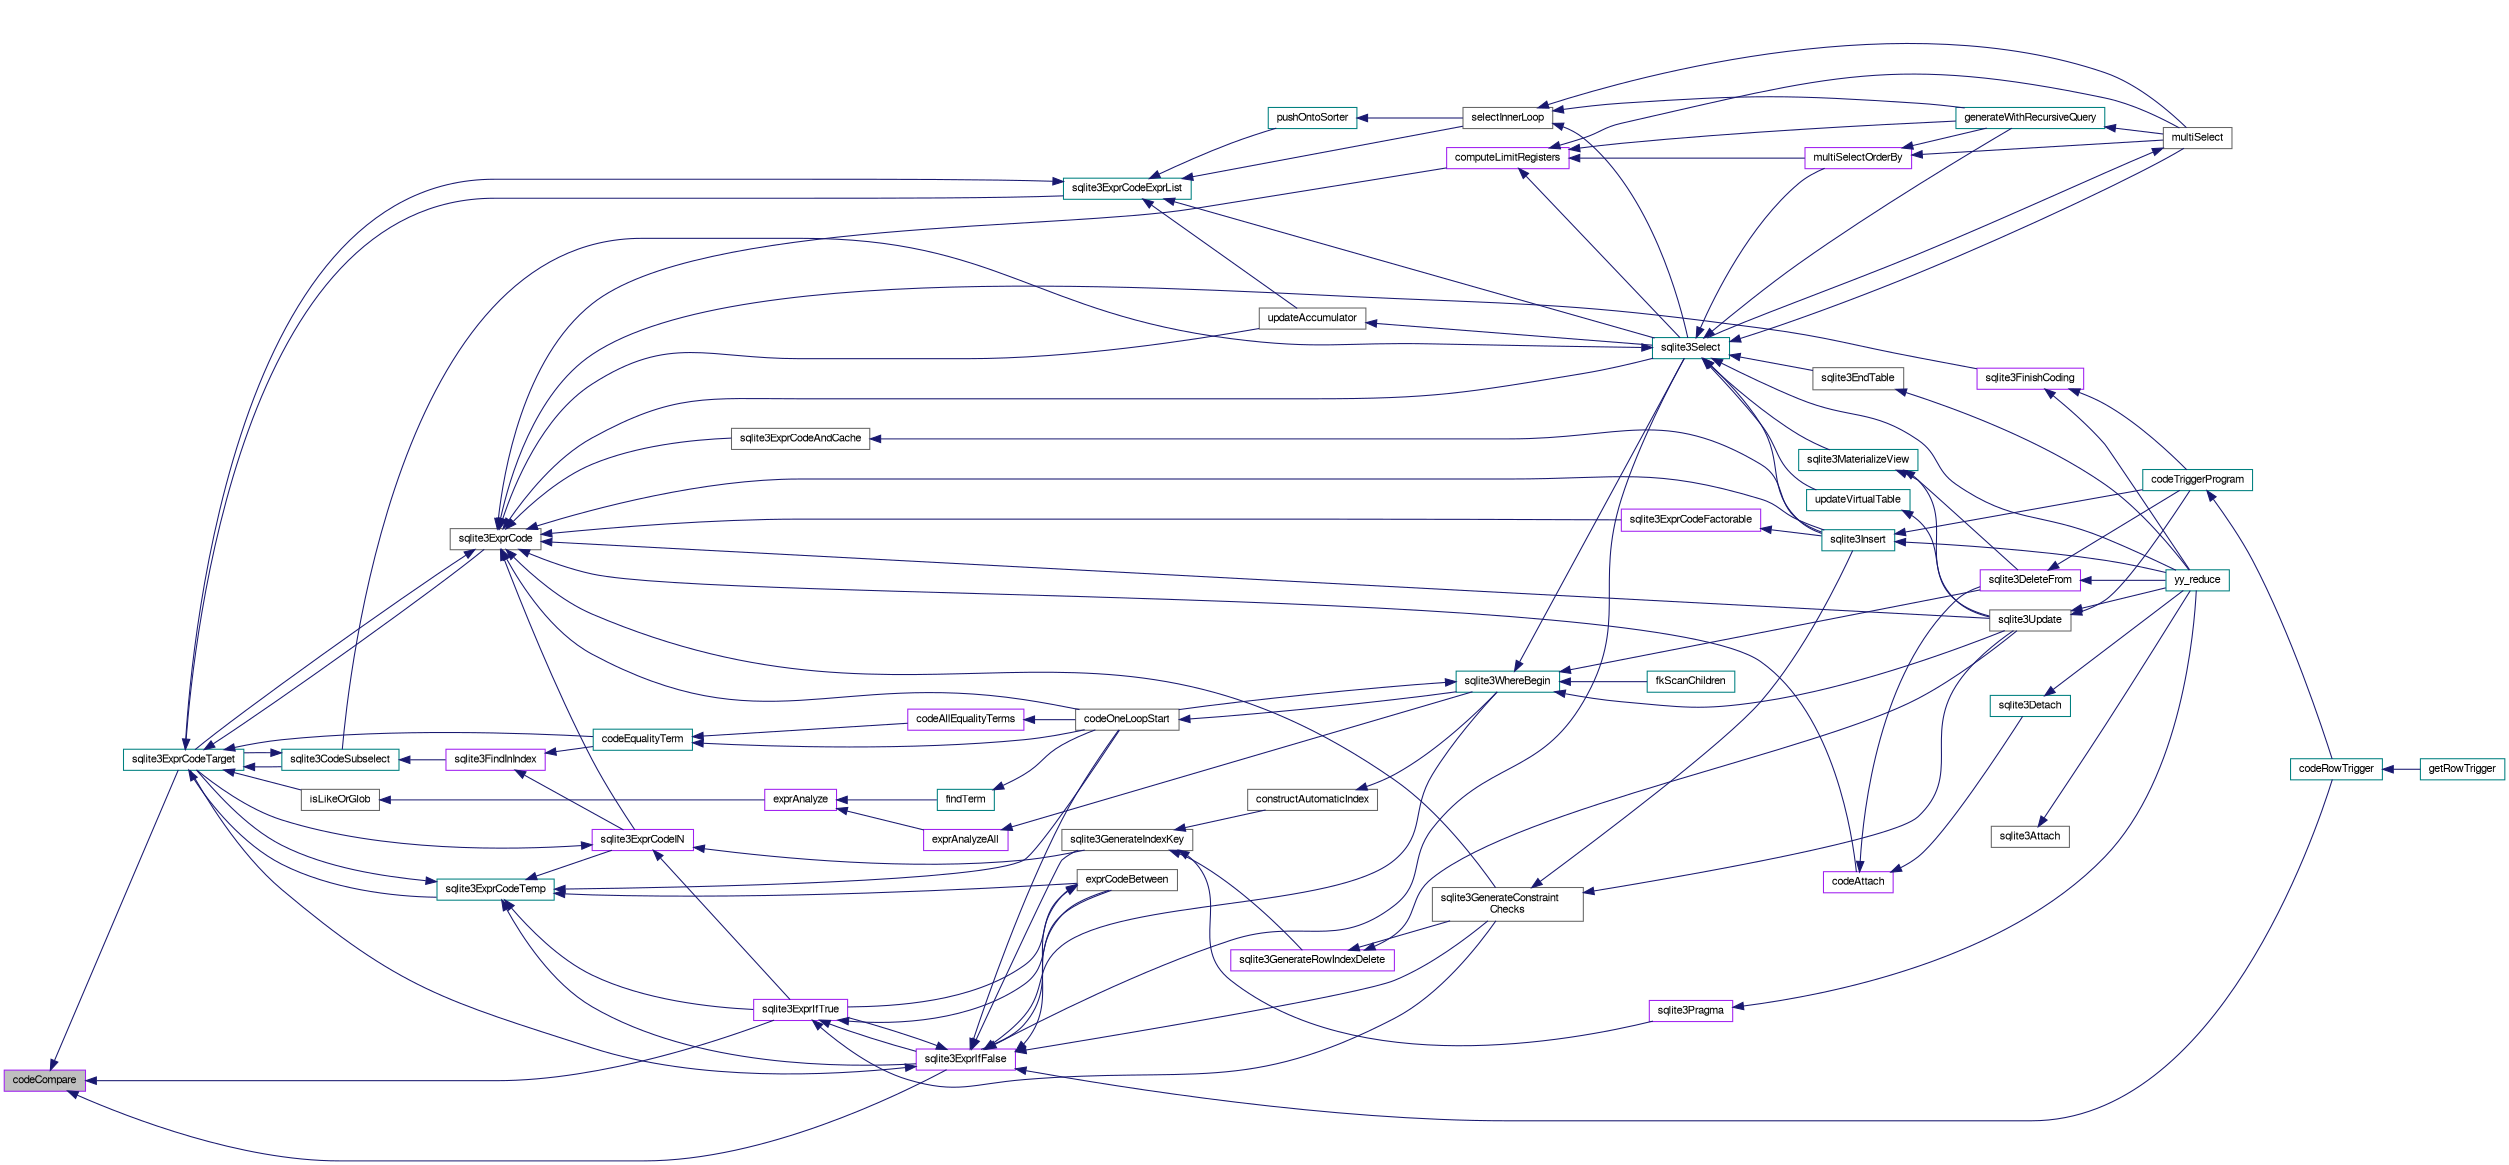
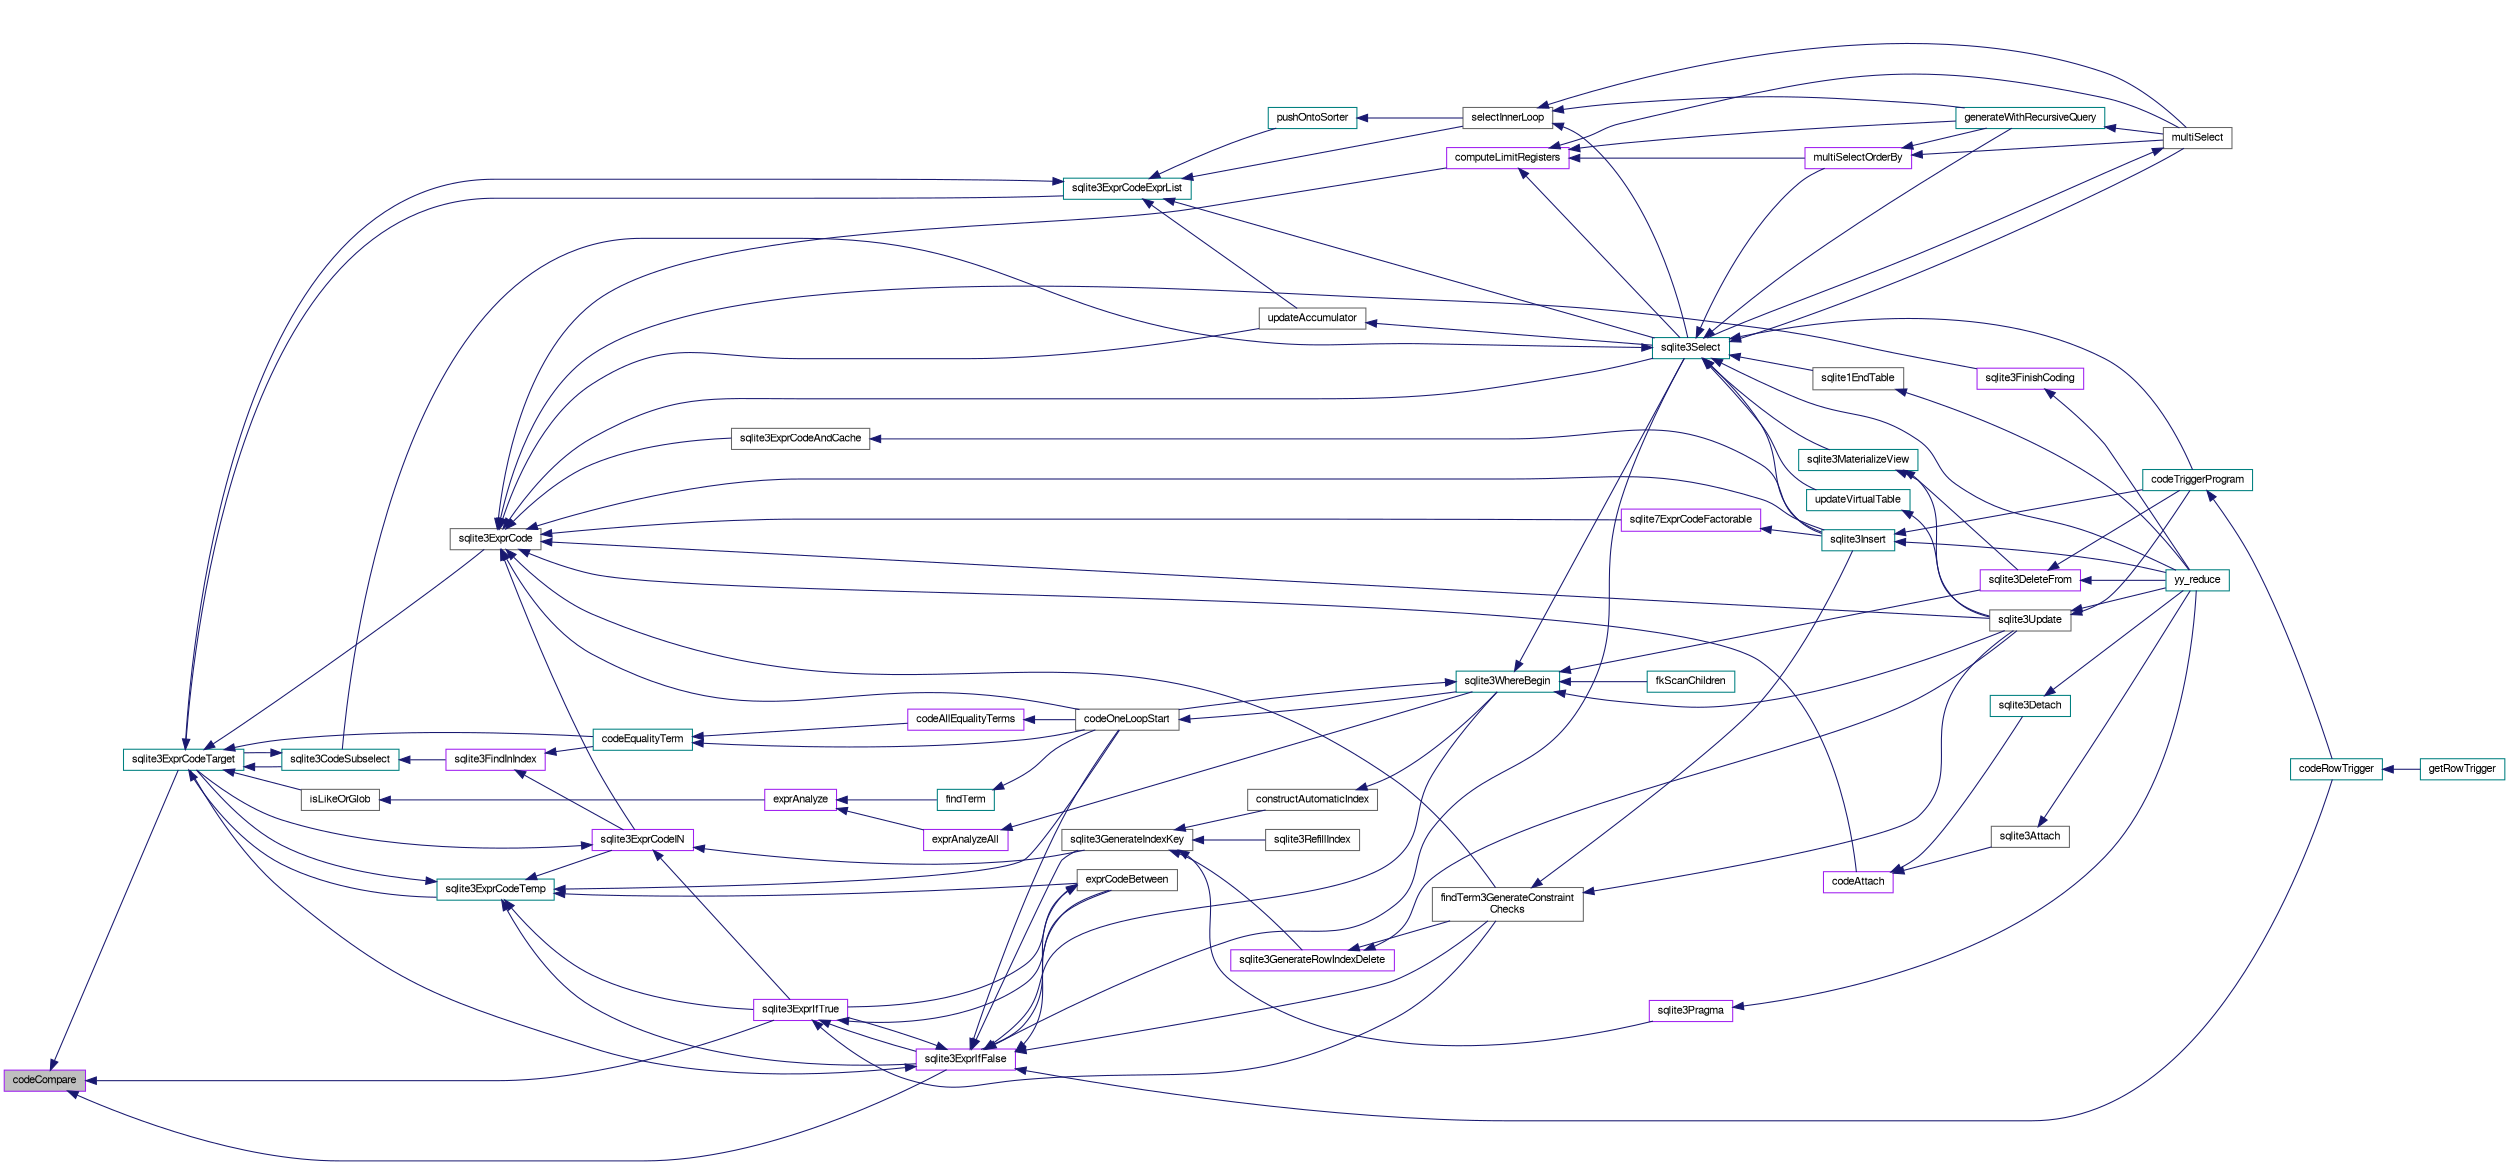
  digraph {
    rankdir=LR
    node [color=teal fillcolor=white fontname=FreeSans fontsize=10 shape=record style=filled]
    edge [color=midnightblue dir=back fontname=FreeSans fontsize=10 labelfontname=FreeSans labelfontsize=10 style=solid]
    n1 [color=purple fillcolor=grey75 fontcolor=black height=0.2 label=codeCompare width=0.4]
    n2 [height=0.2 label=sqlite3ExprCodeTarget width=0.4]
    n3 [color=purple height=0.2 label=sqlite3ExprIfTrue width=0.4]
    n4 [color=purple height=0.2 label=sqlite3ExprIfFalse width=0.4]
    n5 [height=0.2 label=sqlite3CodeSubselect width=0.4]
    n6 [height=0.2 label=codeEqualityTerm width=0.4]
    n7 [height=0.2 label=sqlite3ExprCodeTemp width=0.4]
    n8 [color=gray40 height=0.2 label=sqlite3ExprCode width=0.4]
    n9 [height=0.2 label=sqlite3ExprCodeExprList width=0.4]
    n10 [color=gray40 height=0.2 label=isLikeOrGlob width=0.4]
    n11 [color=gray40 height=0.2 label=exprCodeBetween width=0.4]
-   n12 [color=gray40 height=0.2 label="sqlite3GenerateConstraint\lChecks" width=0.4]
+   n12 [color=gray40 height=0.2 label="findTerm3GenerateConstraint\lChecks" width=0.4]
    n13 [color=gray40 height=0.2 label=sqlite3GenerateIndexKey width=0.4]
    n14 [height=0.2 label=codeRowTrigger width=0.4]
    n15 [height=0.2 label=sqlite3WhereBegin width=0.4]
    n16 [height=0.2 label=sqlite3Select width=0.4]
    n17 [color=gray40 height=0.2 label=codeOneLoopStart width=0.4]
    n18 [color=purple height=0.2 label=sqlite3FindInIndex width=0.4]
    n19 [color=purple height=0.2 label=codeAllEqualityTerms width=0.4]
    n20 [color=purple height=0.2 label=sqlite3ExprCodeIN width=0.4]
    n21 [color=gray40 height=0.2 label=sqlite3Update width=0.4]
    n22 [height=0.2 label=sqlite3Insert width=0.4]
-   n23 [color=purple height=0.2 label=sqlite3ExprCodeFactorable width=0.4]
+   n23 [color=purple height=0.2 label=sqlite7ExprCodeFactorable width=0.4]
    n24 [color=gray40 height=0.2 label=sqlite3ExprCodeAndCache width=0.4]
    n25 [color=purple height=0.2 label=codeAttach width=0.4]
    n26 [color=purple height=0.2 label=sqlite3FinishCoding width=0.4]
    n27 [color=purple height=0.2 label=computeLimitRegisters width=0.4]
    n28 [color=gray40 height=0.2 label=updateAccumulator width=0.4]
    n29 [height=0.2 label=pushOntoSorter width=0.4]
    n30 [color=gray40 height=0.2 label=selectInnerLoop width=0.4]
    n31 [color=purple height=0.2 label=exprAnalyze width=0.4]
+   n32 [color=gray40 height=0.2 label=sqlite3RefillIndex width=0.4]
    n33 [color=purple height=0.2 label=sqlite3GenerateRowIndexDelete width=0.4]
    n34 [color=purple height=0.2 label=sqlite3Pragma width=0.4]
    n35 [color=gray40 height=0.2 label=constructAutomaticIndex width=0.4]
    n36 [height=0.2 label=getRowTrigger width=0.4]
    n37 [color=purple height=0.2 label=sqlite3DeleteFrom width=0.4]
    n38 [height=0.2 label=fkScanChildren width=0.4]
    n39 [height=0.2 label=codeTriggerProgram width=0.4]
    n40 [height=0.2 label=yy_reduce width=0.4]
-   n41 [color=gray40 height=0.2 label=sqlite3EndTable width=0.4]
+   n41 [color=gray40 height=0.2 label=sqlite1EndTable width=0.4]
    n42 [height=0.2 label=sqlite3MaterializeView width=0.4]
    n43 [height=0.2 label=generateWithRecursiveQuery width=0.4]
    n44 [color=gray40 height=0.2 label=multiSelect width=0.4]
    n45 [color=purple height=0.2 label=multiSelectOrderBy width=0.4]
    n46 [height=0.2 label=updateVirtualTable width=0.4]
    n47 [height=0.2 label=sqlite3Detach width=0.4]
    n48 [color=gray40 height=0.2 label=sqlite3Attach width=0.4]
    n49 [height=0.2 label=findTerm width=0.4]
    n50 [color=purple height=0.2 label=exprAnalyzeAll width=0.4]
    n1 -> n2
    n1 -> n3
    n1 -> n4
    n2 -> n5
    n2 -> n6
    n2 -> n7
    n2 -> n8
    n2 -> n9
    n2 -> n10
    n3 -> n4
    n3 -> n11
    n3 -> n12
    n4 -> n2
    n4 -> n3
    n4 -> n11
    n4 -> n12
    n4 -> n13
    n4 -> n14
    n4 -> n15
    n4 -> n16
    n4 -> n17
    n5 -> n2
    n5 -> n18
    n6 -> n17
    n6 -> n19
    n7 -> n2
    n7 -> n3
    n7 -> n4
    n7 -> n11
    n7 -> n17
    n7 -> n20
-   n8 -> n2
    n8 -> n12
    n8 -> n16
    n8 -> n17
    n8 -> n20
    n8 -> n21
    n8 -> n22
    n8 -> n23
    n8 -> n24
    n8 -> n25
    n8 -> n26
    n8 -> n27
    n8 -> n28
    n9 -> n2
    n9 -> n16
    n9 -> n28
    n9 -> n29
    n9 -> n30
    n10 -> n31
    n11 -> n3
    n11 -> n4
    n12 -> n21
    n12 -> n22
+   n13 -> n32
    n13 -> n33
    n13 -> n34
    n13 -> n35
    n14 -> n36
    n15 -> n16
    n15 -> n17
    n15 -> n21
    n15 -> n37
    n15 -> n38
    n16 -> n5
    n16 -> n22
-   n26 -> n39
+   n16 -> n39
    n16 -> n40
    n16 -> n41
    n16 -> n42
    n16 -> n43
    n16 -> n44
    n16 -> n45
    n16 -> n46
    n17 -> n15
    n18 -> n6
    n18 -> n20
    n19 -> n17
    n20 -> n2
    n20 -> n3
    n20 -> n13
    n21 -> n39
    n21 -> n40
    n22 -> n39
    n22 -> n40
    n23 -> n22
    n24 -> n22
    n25 -> n47
-   n25 -> n37
+   n25 -> n48
    n26 -> n40
    n27 -> n16
    n27 -> n43
    n27 -> n44
    n27 -> n45
    n28 -> n16
    n29 -> n30
    n30 -> n16
    n30 -> n43
    n30 -> n44
    n31 -> n49
    n31 -> n50
    n33 -> n12
    n33 -> n21
    n34 -> n40
    n35 -> n15
    n37 -> n39
    n37 -> n40
    n39 -> n14
    n41 -> n40
    n42 -> n21
    n42 -> n37
    n43 -> n44
    n44 -> n16
    n45 -> n43
    n45 -> n44
    n46 -> n21
    n47 -> n40
    n48 -> n40
    n49 -> n17
    n50 -> n15
  }
